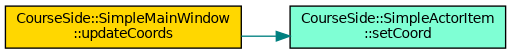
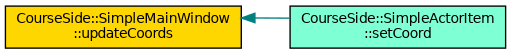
  digraph {
    rankdir=RL
    node [color=black fontname=Helvetica fontsize=10 shape=record style=filled]
    n1 [fillcolor=aquamarine fontcolor=black height=0.2 label="CourseSide::SimpleActorItem\l::setCoord" width=0.4]
    n2 [fillcolor=gold height=0.2 label="CourseSide::SimpleMainWindow\l::updateCoords" width=0.4]
-   n1 -> n2 [color=teal dir=back fontname=Helvetica fontsize=10 labelfontname=Helvetica labelfontsize=10 style=solid]
+   n2 -> n1 [color=teal dir=back fontname=Helvetica fontsize=10 labelfontname=Helvetica labelfontsize=10 style=solid]
  }
